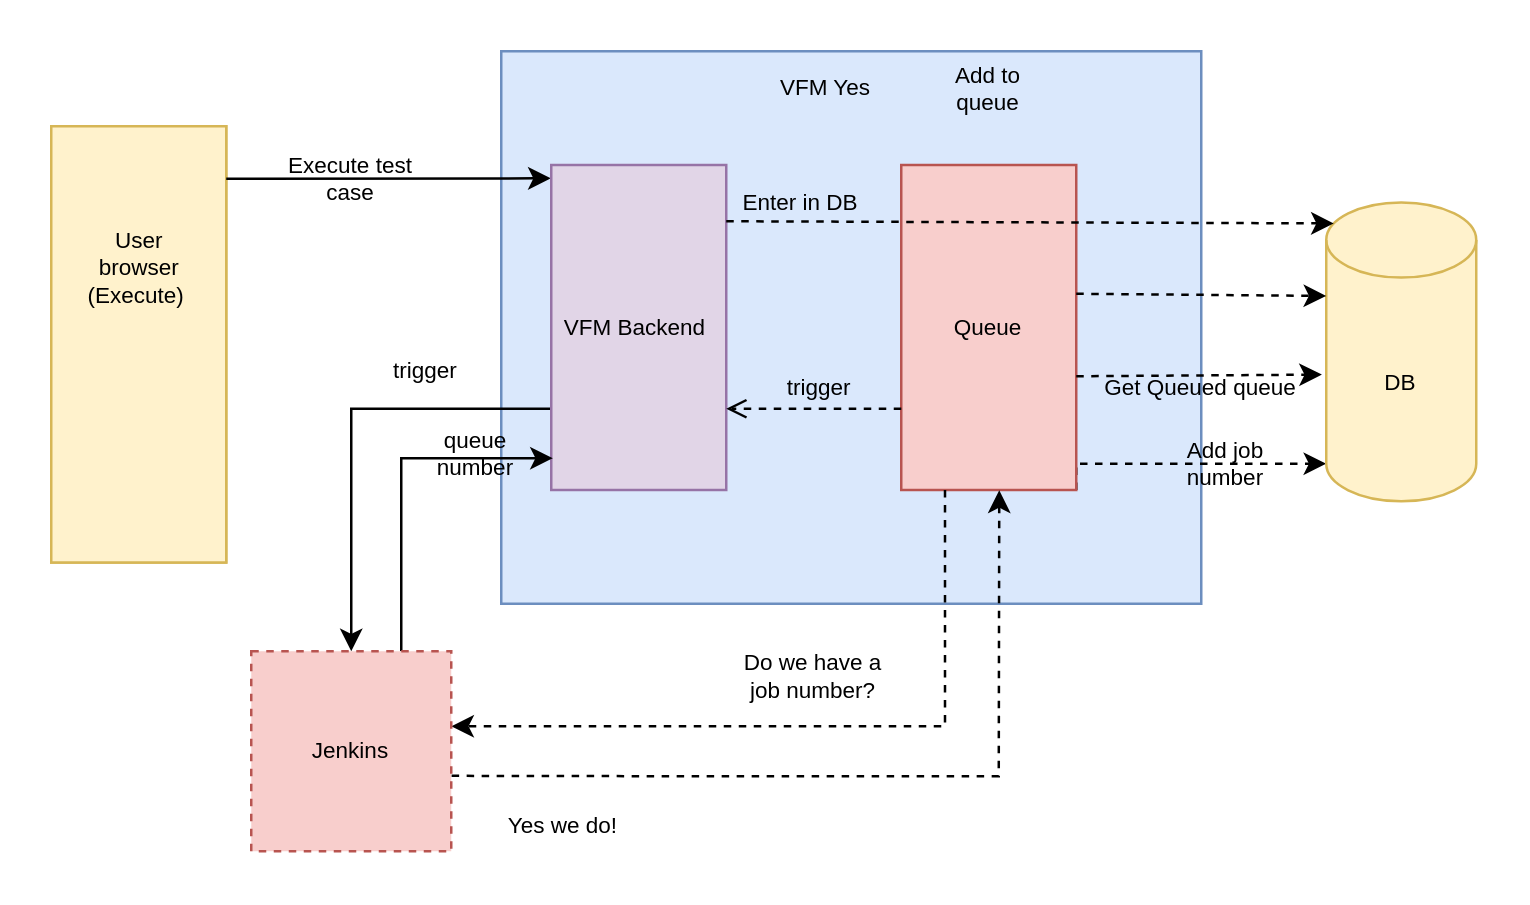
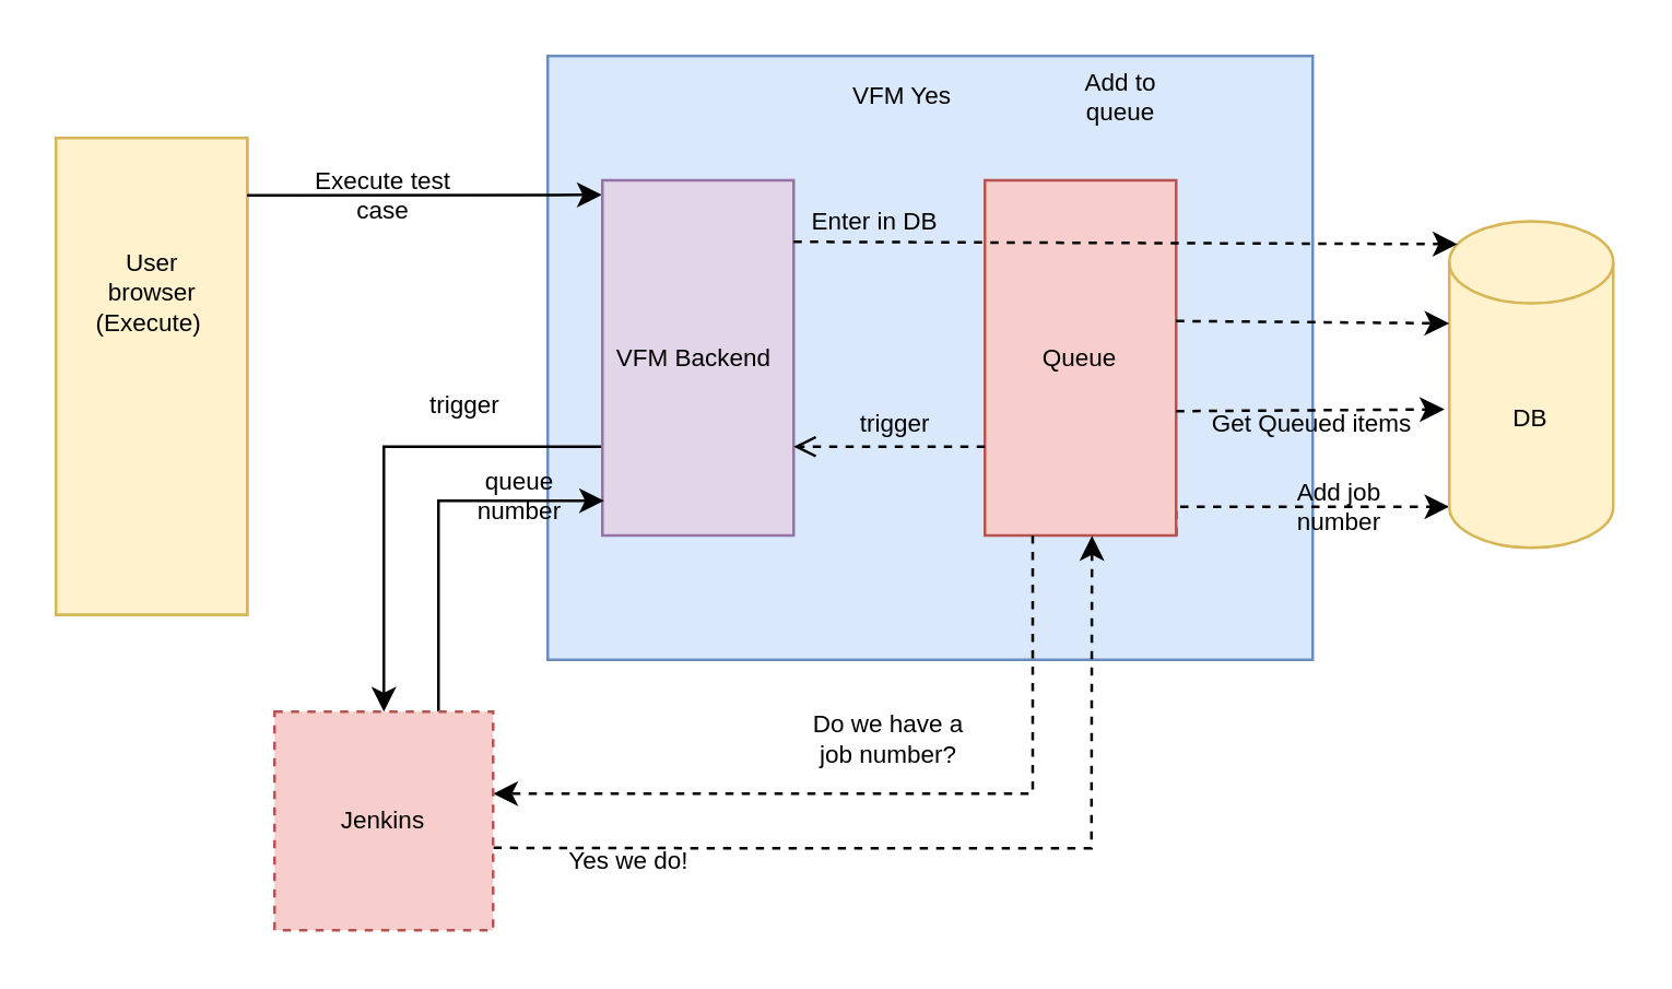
  <mxCell id="0" />
  <mxCell id="1" parent="0" />
  <mxCell id="2" value="" style="group;fillColor=#fff2cc;strokeColor=#d6b656;" vertex="1" connectable="0" parent="1"><mxGeometry x="20" y="50" width="70" height="174.5" as="geometry" /></mxCell>
  <mxCell id="3" value="" style="rounded=0;whiteSpace=wrap;html=1;fillColor=#fff2cc;strokeColor=#d6b656;" vertex="1" parent="2"><mxGeometry width="70" height="174.5" as="geometry" /></mxCell>
  <mxCell id="4" value="User browser&lt;br&gt;(Execute)&amp;nbsp;" style="text;html=1;strokeColor=none;fillColor=none;align=center;verticalAlign=middle;whiteSpace=wrap;rounded=0;fontSize=9;" vertex="1" parent="2"><mxGeometry x="8.75" y="13.625" width="52.5" height="87.25" as="geometry" /></mxCell>
  <mxCell id="5" value="" style="rounded=0;whiteSpace=wrap;html=1;fontSize=9;fillColor=#dae8fc;strokeColor=#6c8ebf;" vertex="1" parent="1"><mxGeometry x="200" y="20" width="280" height="221" as="geometry" /></mxCell>
  <mxCell id="6" value="VFM Yes" style="text;html=1;strokeColor=none;fillColor=none;align=center;verticalAlign=middle;whiteSpace=wrap;rounded=0;fontSize=9;" vertex="1" parent="1"><mxGeometry x="300" y="20" width="60" height="30" as="geometry" /></mxCell>
  <mxCell id="7" value="" style="endArrow=classic;html=1;rounded=0;fontSize=9;entryX=-0.003;entryY=0.041;entryDx=0;entryDy=0;entryPerimeter=0;" edge="1" parent="1" target="12"><mxGeometry width="50" height="50" relative="1" as="geometry"><mxPoint x="90" y="71" as="sourcePoint" /><mxPoint x="220" y="47" as="targetPoint" /></mxGeometry></mxCell>
  <mxCell id="8" style="edgeStyle=orthogonalEdgeStyle;rounded=0;orthogonalLoop=1;jettySize=auto;html=1;exitX=1;exitY=1;exitDx=0;exitDy=0;entryX=0;entryY=1;entryDx=0;entryDy=-15;entryPerimeter=0;fontSize=9;dashed=1;" edge="1" parent="1" source="9" target="13"><mxGeometry relative="1" as="geometry"><Array as="points"><mxPoint x="430" y="185" /></Array></mxGeometry></mxCell>
  <mxCell id="9" value="Queue" style="rounded=0;whiteSpace=wrap;html=1;fontSize=9;fillColor=#f8cecc;strokeColor=#b85450;" vertex="1" parent="1"><mxGeometry x="360" y="65.5" width="70" height="130" as="geometry" /></mxCell>
  <mxCell id="10" style="edgeStyle=orthogonalEdgeStyle;rounded=0;orthogonalLoop=1;jettySize=auto;html=1;exitX=0;exitY=0.75;exitDx=0;exitDy=0;entryX=0.5;entryY=0;entryDx=0;entryDy=0;fontSize=9;" edge="1" parent="1" source="12" target="23"><mxGeometry relative="1" as="geometry" /></mxCell>
  <mxCell id="11" style="edgeStyle=orthogonalEdgeStyle;rounded=0;orthogonalLoop=1;jettySize=auto;html=1;entryX=1;entryY=0.375;entryDx=0;entryDy=0;entryPerimeter=0;fontSize=9;exitX=0.25;exitY=1;exitDx=0;exitDy=0;dashed=1;" edge="1" parent="1" source="9" target="23"><mxGeometry relative="1" as="geometry" /></mxCell>
  <mxCell id="12" value="VFM Backend&amp;nbsp;" style="rounded=0;whiteSpace=wrap;html=1;fontSize=9;fillColor=#e1d5e7;strokeColor=#9673a6;" vertex="1" parent="1"><mxGeometry x="220" y="65.5" width="70" height="130" as="geometry" /></mxCell>
  <mxCell id="13" value="DB" style="shape=cylinder3;whiteSpace=wrap;html=1;boundedLbl=1;backgroundOutline=1;size=15;fontSize=9;fillColor=#fff2cc;strokeColor=#d6b656;" vertex="1" parent="1"><mxGeometry x="530" y="80.5" width="60" height="119.5" as="geometry" /></mxCell>
  <mxCell id="14" value="Execute test case" style="text;html=1;strokeColor=none;fillColor=none;align=center;verticalAlign=middle;whiteSpace=wrap;rounded=0;fontSize=9;" vertex="1" parent="1"><mxGeometry x="110" y="65.5" width="60" height="10" as="geometry" /></mxCell>
  <mxCell id="15" value="" style="endArrow=classic;html=1;rounded=0;fontSize=9;exitX=0;exitY=0.75;exitDx=0;exitDy=0;entryX=0.05;entryY=0.07;entryDx=0;entryDy=0;entryPerimeter=0;dashed=1;" edge="1" parent="1" source="18" target="13"><mxGeometry width="50" height="50" relative="1" as="geometry"><mxPoint x="330" y="83" as="sourcePoint" /><mxPoint x="530" y="80" as="targetPoint" /></mxGeometry></mxCell>
- <mxCell id="16" value="Add to queue" style="text;html=1;strokeColor=none;fillColor=none;align=center;verticalAlign=middle;whiteSpace=wrap;rounded=0;fontSize=9;" vertex="1" parent="1"><mxGeometry x="370" y="25" width="50" height="20" as="geometry" /></mxCell>
+ <mxCell id="16" value="Add to queue" style="text;html=1;strokeColor=none;fillColor=none;align=center;verticalAlign=middle;whiteSpace=wrap;rounded=0;fontSize=9;" vertex="1" parent="1"><mxGeometry x="385" y="25" width="50" height="20" as="geometry" /></mxCell>
  <mxCell id="17" value="" style="endArrow=classic;html=1;rounded=0;fontSize=9;entryX=0;entryY=0;entryDx=0;entryDy=37.375;entryPerimeter=0;dashed=1;" edge="1" parent="1" target="13"><mxGeometry width="50" height="50" relative="1" as="geometry"><mxPoint x="430" y="117" as="sourcePoint" /><mxPoint x="320" y="110" as="targetPoint" /></mxGeometry></mxCell>
  <mxCell id="18" value="Enter in DB" style="text;html=1;strokeColor=none;fillColor=none;align=center;verticalAlign=middle;whiteSpace=wrap;rounded=0;fontSize=9;" vertex="1" parent="1"><mxGeometry x="290" y="65.5" width="60" height="30" as="geometry" /></mxCell>
  <mxCell id="19" value="" style="endArrow=classic;html=1;rounded=0;fontSize=9;entryX=-0.029;entryY=0.576;entryDx=0;entryDy=0;entryPerimeter=0;dashed=1;" edge="1" parent="1" target="13"><mxGeometry width="50" height="50" relative="1" as="geometry"><mxPoint x="430" y="150" as="sourcePoint" /><mxPoint x="320" y="110" as="targetPoint" /></mxGeometry></mxCell>
- <mxCell id="20" value="Get Queued queue" style="text;html=1;strokeColor=none;fillColor=none;align=center;verticalAlign=middle;whiteSpace=wrap;rounded=0;fontSize=9;" vertex="1" parent="1"><mxGeometry x="440" y="140" width="80" height="30" as="geometry" /></mxCell>
+ <mxCell id="20" value="Get Queued items" style="text;html=1;strokeColor=none;fillColor=none;align=center;verticalAlign=middle;whiteSpace=wrap;rounded=0;fontSize=9;" vertex="1" parent="1"><mxGeometry x="440" y="140" width="80" height="30" as="geometry" /></mxCell>
  <mxCell id="21" value="" style="endArrow=open;html=1;rounded=0;fontSize=9;entryX=1;entryY=0.75;entryDx=0;entryDy=0;exitX=0;exitY=0.75;exitDx=0;exitDy=0;dashed=1;" edge="1" parent="1" source="9" target="12"><mxGeometry width="50" height="50" relative="1" as="geometry"><mxPoint x="270" y="160" as="sourcePoint" /><mxPoint x="320" y="110" as="targetPoint" /></mxGeometry></mxCell>
  <mxCell id="22" style="edgeStyle=orthogonalEdgeStyle;rounded=0;orthogonalLoop=1;jettySize=auto;html=1;exitX=0.75;exitY=0;exitDx=0;exitDy=0;entryX=0.009;entryY=0.902;entryDx=0;entryDy=0;entryPerimeter=0;fontSize=9;" edge="1" parent="1" source="23" target="12"><mxGeometry relative="1" as="geometry" /></mxCell>
  <mxCell id="23" value="Jenkins" style="rounded=0;whiteSpace=wrap;html=1;fontSize=9;fillColor=#f8cecc;strokeColor=#b85450;dashed=1;" vertex="1" parent="1"><mxGeometry x="100" y="260" width="80" height="80" as="geometry" /></mxCell>
  <mxCell id="24" value="trigger" style="text;html=1;strokeColor=none;fillColor=none;align=center;verticalAlign=middle;whiteSpace=wrap;rounded=0;fontSize=9;" vertex="1" parent="1"><mxGeometry x="300" y="147.5" width="55" height="15" as="geometry" /></mxCell>
  <mxCell id="25" value="trigger" style="text;html=1;strokeColor=none;fillColor=none;align=center;verticalAlign=middle;whiteSpace=wrap;rounded=0;fontSize=9;" vertex="1" parent="1"><mxGeometry x="140" y="133" width="60" height="30" as="geometry" /></mxCell>
  <mxCell id="26" value="queue number" style="text;html=1;strokeColor=none;fillColor=none;align=center;verticalAlign=middle;whiteSpace=wrap;rounded=0;fontSize=9;" vertex="1" parent="1"><mxGeometry x="160" y="165.5" width="60" height="30" as="geometry" /></mxCell>
  <mxCell id="27" value="Do we have a job number?" style="text;html=1;strokeColor=none;fillColor=none;align=center;verticalAlign=middle;whiteSpace=wrap;rounded=0;fontSize=9;" vertex="1" parent="1"><mxGeometry x="295" y="255" width="60" height="30" as="geometry" /></mxCell>
  <mxCell id="28" value="" style="endArrow=classic;html=1;rounded=0;fontSize=9;exitX=1.002;exitY=0.623;exitDx=0;exitDy=0;exitPerimeter=0;entryX=0.56;entryY=1.001;entryDx=0;entryDy=0;entryPerimeter=0;dashed=1;" edge="1" parent="1" source="23" target="9"><mxGeometry width="50" height="50" relative="1" as="geometry"><mxPoint x="180" y="360" as="sourcePoint" /><mxPoint x="230" y="310" as="targetPoint" /><Array as="points"><mxPoint x="280" y="310" /><mxPoint x="399" y="310" /></Array></mxGeometry></mxCell>
- <mxCell id="29" value="Yes we do!" style="text;html=1;strokeColor=none;fillColor=none;align=center;verticalAlign=middle;whiteSpace=wrap;rounded=0;fontSize=9;" vertex="1" parent="1"><mxGeometry x="195" y="315" width="60" height="30" as="geometry" /></mxCell>
+ <mxCell id="29" value="Yes we do!" style="text;html=1;strokeColor=none;fillColor=none;align=center;verticalAlign=middle;whiteSpace=wrap;rounded=0;fontSize=9;" vertex="1" parent="1"><mxGeometry x="200" y="300" width="60" height="30" as="geometry" /></mxCell>
  <mxCell id="30" value="Add job number" style="text;html=1;strokeColor=none;fillColor=none;align=center;verticalAlign=middle;whiteSpace=wrap;rounded=0;fontSize=9;" vertex="1" parent="1"><mxGeometry x="460" y="170" width="60" height="30" as="geometry" /></mxCell>
